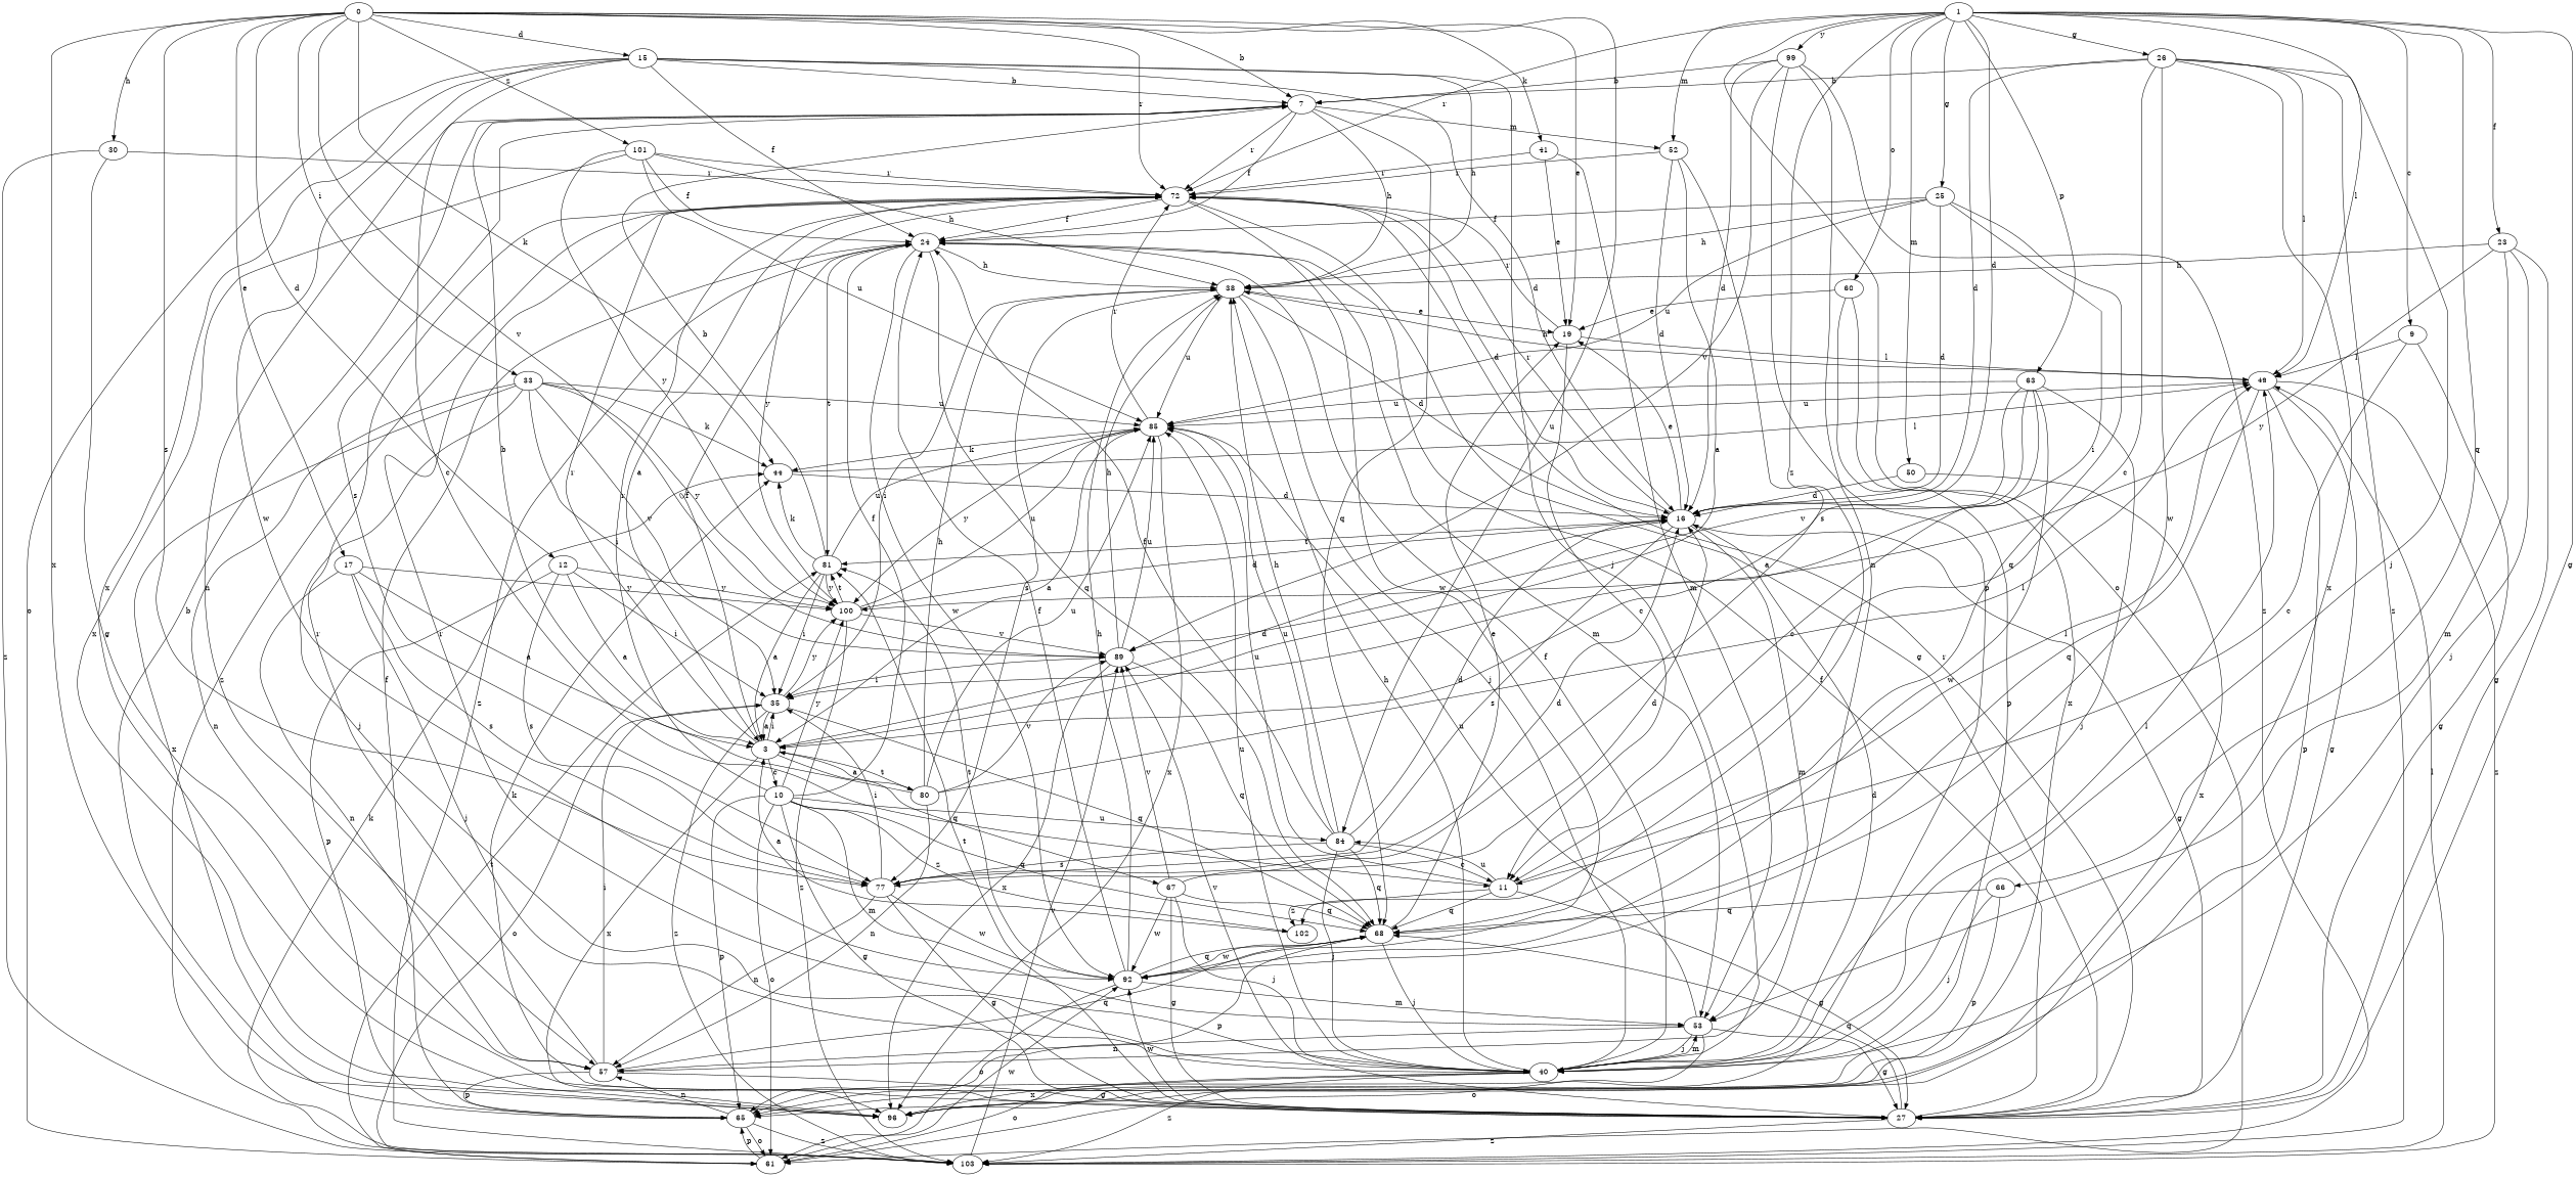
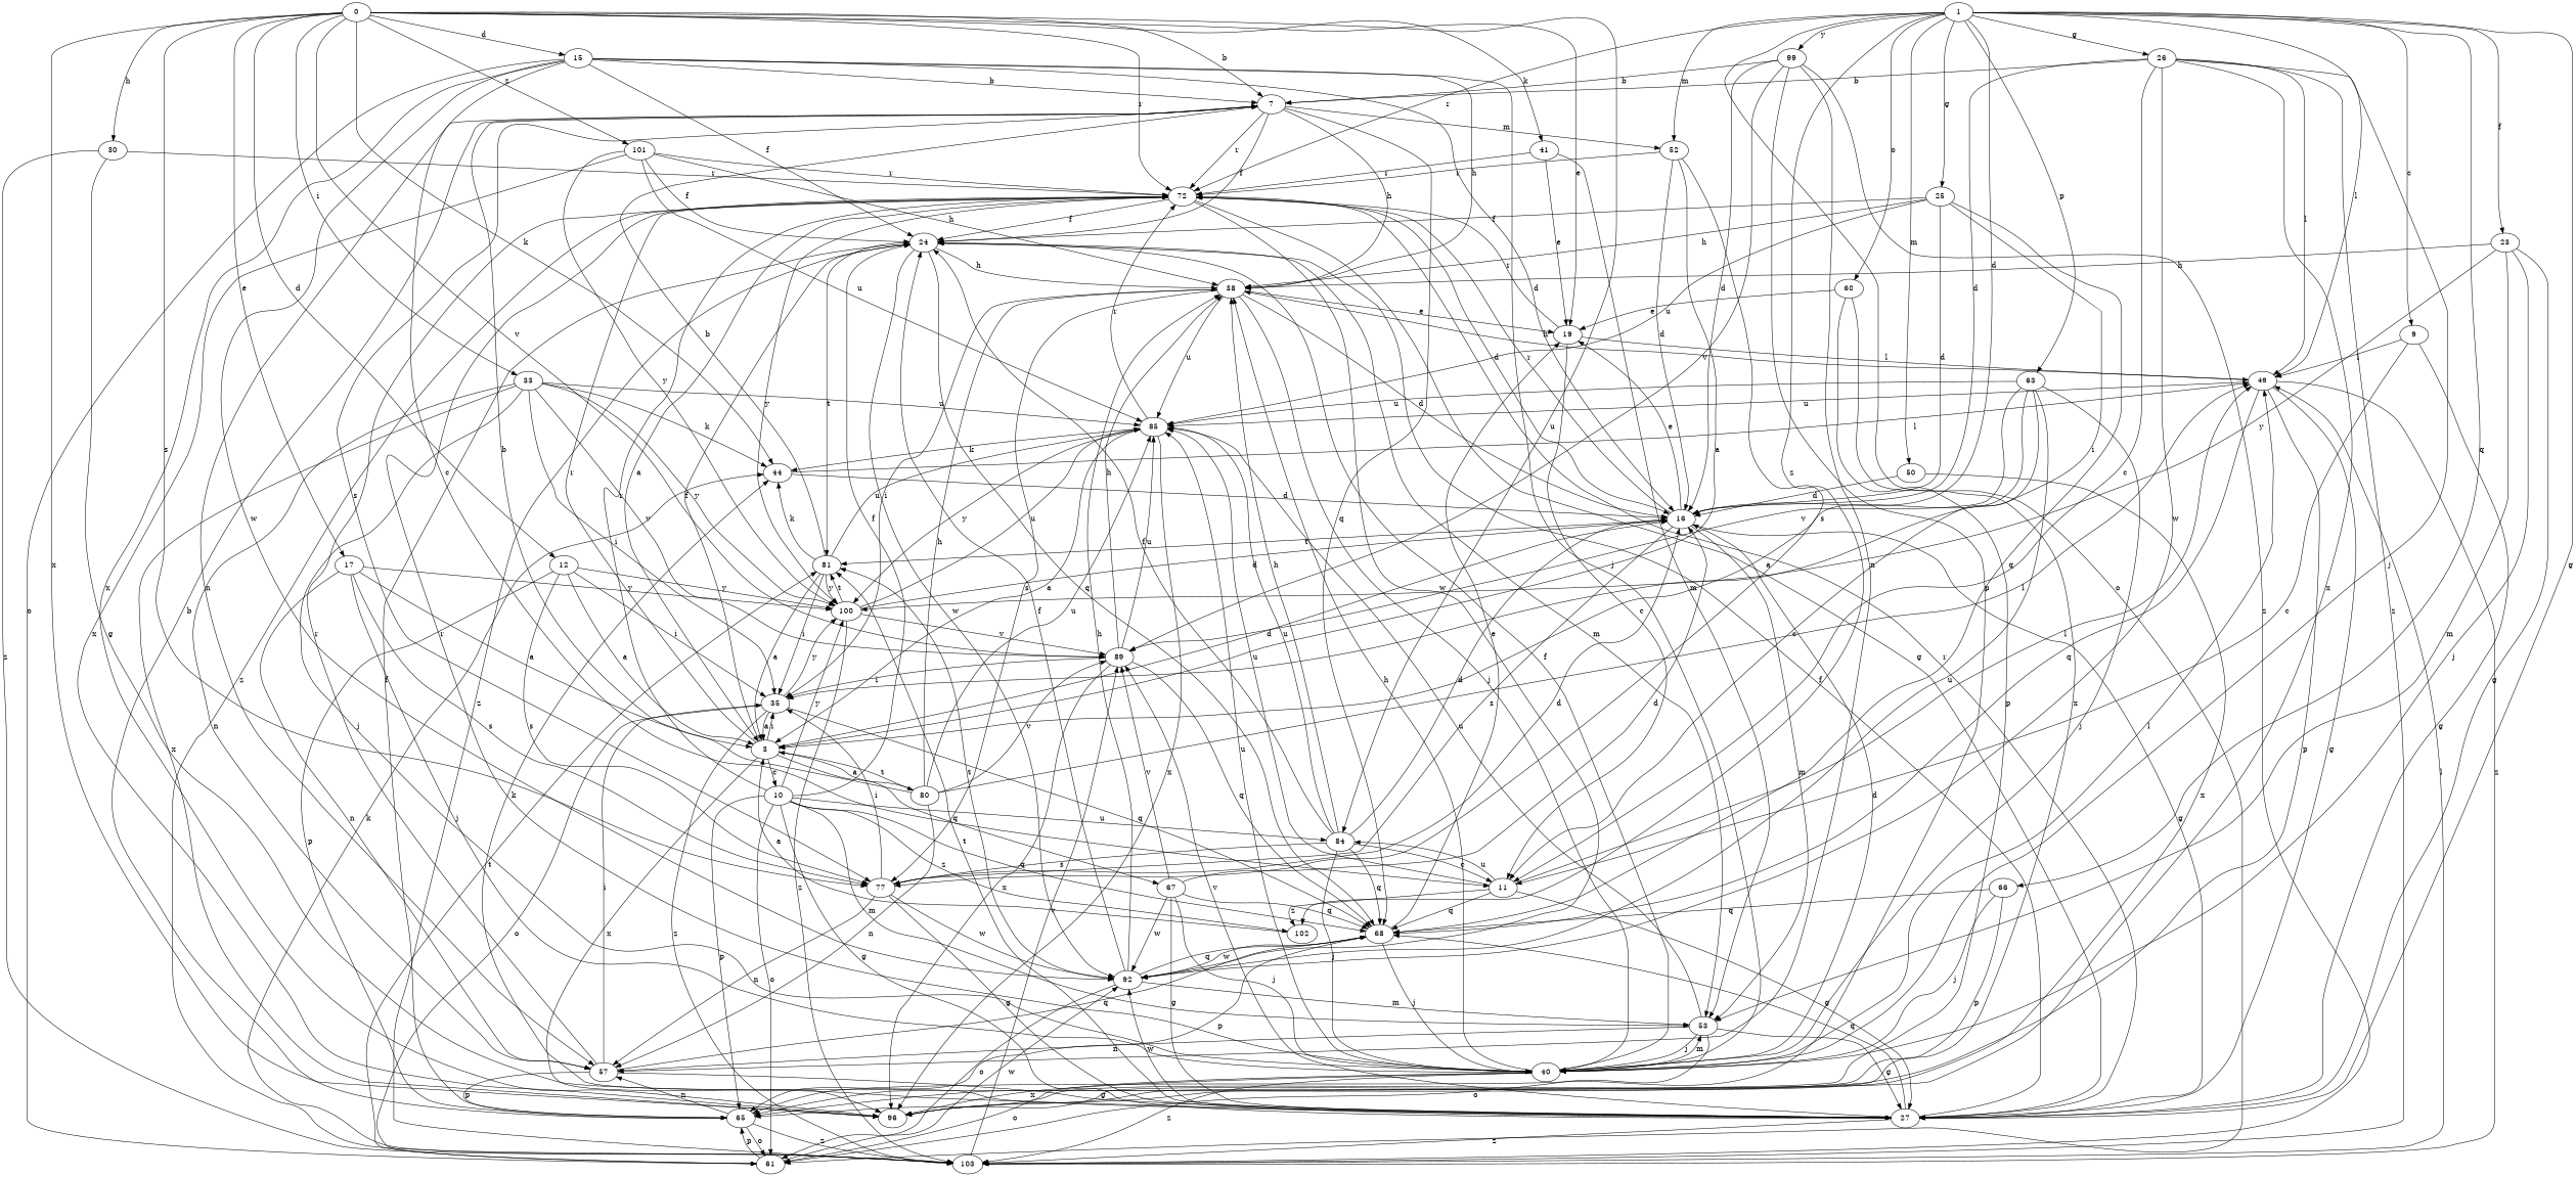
  strict digraph {
    0
    7
    12
    15
    17
    19
    30
    33
    41
    44
    72
    77
    84
    89
    96
    101
    52
    24
    n19 [label=38]
    57
    68
    3
    35
    65
    100
    16
    61
    11
    40
    92
    49
    27
    103
    85
    53
    1
    9
    23
    25
    26
    50
    60
    63
    66
    99
    102
    81
    10
    67
    80
    0 -> 7 [label=b]
    0 -> 12 [label=d]
    0 -> 15 [label=d]
    0 -> 17 [label=e]
    0 -> 19 [label=e]
    0 -> 30 [label=h]
    0 -> 33 [label=i]
    0 -> 41 [label=k]
    0 -> 44 [label=k]
    0 -> 72 [label=r]
    0 -> 77 [label=s]
    0 -> 84 [label=u]
    0 -> 89 [label=v]
    0 -> 96 [label=x]
    0 -> 101 [label=z]
    7 -> 72 [label=r]
    7 -> 77 [label=s]
    7 -> 52 [label=m]
    7 -> 24 [label=f]
    7 -> n19 [label=h]
    7 -> 57 [label=n]
    7 -> 68 [label=q]
    12 -> 77 [label=s]
    12 -> 3 [label=a]
    12 -> 35 [label=i]
    12 -> 65 [label=p]
    12 -> 100 [label=y]
    15 -> 7 [label=b]
    15 -> 96 [label=x]
    15 -> 24 [label=f]
    15 -> n19 [label=h]
    15 -> 16 [label=d]
    15 -> 61 [label=o]
    15 -> 11 [label=c]
    15 -> 40 [label=j]
    15 -> 92 [label=w]
    17 -> 77 [label=s]
    17 -> 57 [label=n]
    17 -> 3 [label=a]
    17 -> 100 [label=y]
    17 -> 40 [label=j]
    19 -> 72 [label=r]
    19 -> 11 [label=c]
    19 -> 49 [label=l]
    30 -> 72 [label=r]
    30 -> 27 [label=g]
    30 -> 103 [label=z]
    33 -> 44 [label=k]
    33 -> 89 [label=v]
    33 -> 96 [label=x]
    33 -> 57 [label=n]
    33 -> 35 [label=i]
    33 -> 100 [label=y]
    33 -> 40 [label=j]
    33 -> 85 [label=u]
    41 -> 19 [label=e]
    41 -> 72 [label=r]
    41 -> 53 [label=m]
    44 -> 16 [label=d]
    44 -> 49 [label=l]
    72 -> 24 [label=f]
    72 -> 3 [label=a]
    72 -> 100 [label=y]
    72 -> 16 [label=d]
    72 -> 92 [label=w]
    72 -> 27 [label=g]
    72 -> 103 [label=z]
    77 -> 57 [label=n]
    77 -> 35 [label=i]
    77 -> 16 [label=d]
    77 -> 92 [label=w]
    77 -> 27 [label=g]
    84 -> 77 [label=s]
    84 -> 24 [label=f]
    84 -> n19 [label=h]
    84 -> 68 [label=q]
    84 -> 16 [label=d]
    84 -> 11 [label=c]
    84 -> 40 [label=j]
    84 -> 85 [label=u]
    89 -> 96 [label=x]
    89 -> n19 [label=h]
    89 -> 68 [label=q]
    89 -> 35 [label=i]
    89 -> 85 [label=u]
    101 -> 72 [label=r]
    101 -> 96 [label=x]
    101 -> 24 [label=f]
    101 -> n19 [label=h]
    101 -> 100 [label=y]
    101 -> 85 [label=u]
    52 -> 72 [label=r]
    52 -> 77 [label=s]
    52 -> 3 [label=a]
    52 -> 16 [label=d]
    24 -> n19 [label=h]
    24 -> 68 [label=q]
    24 -> 92 [label=w]
    24 -> 103 [label=z]
    24 -> 53 [label=m]
    24 -> 81 [label=t]
    n19 -> 19 [label=e]
    n19 -> 77 [label=s]
    n19 -> 35 [label=i]
    n19 -> 16 [label=d]
    n19 -> 40 [label=j]
    n19 -> 85 [label=u]
    57 -> 72 [label=r]
    57 -> 68 [label=q]
    57 -> 35 [label=i]
    57 -> 65 [label=p]
    57 -> 27 [label=g]
    68 -> 19 [label=e]
    68 -> 65 [label=p]
    68 -> 40 [label=j]
    68 -> 92 [label=w]
    3 -> 72 [label=r]
    3 -> 96 [label=x]
    3 -> 24 [label=f]
    3 -> 35 [label=i]
    3 -> 16 [label=d]
    3 -> 10 [label=c]
    3 -> 67 [label=q]
    3 -> 80 [label=t]
    35 -> 68 [label=q]
    35 -> 3 [label=a]
    35 -> 100 [label=y]
    35 -> 61 [label=o]
    35 -> 103 [label=z]
    65 -> 7 [label=b]
    65 -> 24 [label=f]
    65 -> 57 [label=n]
    65 -> 61 [label=o]
    65 -> 103 [label=z]
    100 -> 89 [label=v]
    100 -> 16 [label=d]
    100 -> 103 [label=z]
    100 -> 85 [label=u]
    100 -> 81 [label=t]
    16 -> 19 [label=e]
    16 -> 72 [label=r]
    16 -> 77 [label=s]
    16 -> 27 [label=g]
    16 -> 53 [label=m]
    16 -> 81 [label=t]
    61 -> 65 [label=p]
    61 -> 92 [label=w]
    61 -> 81 [label=t]
    11 -> 84 [label=u]
    11 -> 68 [label=q]
    11 -> 49 [label=l]
    11 -> 27 [label=g]
    11 -> 85 [label=u]
    11 -> 102 [label=z]
    40 -> 72 [label=r]
    40 -> 96 [label=x]
    40 -> 24 [label=f]
    40 -> n19 [label=h]
    40 -> 16 [label=d]
    40 -> 61 [label=o]
    40 -> 49 [label=l]
    40 -> 103 [label=z]
    40 -> 85 [label=u]
    40 -> 53 [label=m]
    92 -> 24 [label=f]
    92 -> n19 [label=h]
    92 -> 68 [label=q]
    92 -> 61 [label=o]
    92 -> 53 [label=m]
    92 -> 81 [label=t]
    49 -> n19 [label=h]
    49 -> 68 [label=q]
    49 -> 65 [label=p]
    49 -> 27 [label=g]
    49 -> 103 [label=z]
    49 -> 85 [label=u]
    27 -> 44 [label=k]
    27 -> 72 [label=r]
    27 -> 89 [label=v]
    27 -> 24 [label=f]
    27 -> 68 [label=q]
    27 -> 92 [label=w]
    27 -> 103 [label=z]
    27 -> 81 [label=t]
    103 -> 44 [label=k]
    103 -> 89 [label=v]
    103 -> 49 [label=l]
    85 -> 44 [label=k]
    85 -> 72 [label=r]
    85 -> 96 [label=x]
    85 -> 3 [label=a]
    85 -> 100 [label=y]
    53 -> 57 [label=n]
    53 -> 61 [label=o]
    53 -> 40 [label=j]
    53 -> 27 [label=g]
    53 -> 85 [label=u]
    1 -> 72 [label=r]
    1 -> 52 [label=m]
    1 -> 16 [label=d]
    1 -> 61 [label=o]
    1 -> 49 [label=l]
    1 -> 27 [label=g]
    1 -> 9 [label=c]
    1 -> 23 [label=f]
    1 -> 25 [label=g]
    1 -> 26 [label=g]
    1 -> 50 [label=m]
    1 -> 60 [label=o]
    1 -> 63 [label=p]
    1 -> 66 [label=q]
    1 -> 99 [label=y]
    1 -> 102 [label=z]
    9 -> 11 [label=c]
    9 -> 49 [label=l]
    9 -> 27 [label=g]
    23 -> n19 [label=h]
    23 -> 100 [label=y]
    23 -> 40 [label=j]
    23 -> 27 [label=g]
    23 -> 53 [label=m]
    25 -> 24 [label=f]
    25 -> n19 [label=h]
    25 -> 68 [label=q]
    25 -> 35 [label=i]
    25 -> 16 [label=d]
    25 -> 85 [label=u]
    26 -> 7 [label=b]
    26 -> 96 [label=x]
    26 -> 16 [label=d]
    26 -> 11 [label=c]
    26 -> 40 [label=j]
    26 -> 92 [label=w]
    26 -> 49 [label=l]
    26 -> 103 [label=z]
    50 -> 96 [label=x]
    50 -> 16 [label=d]
    60 -> 19 [label=e]
    60 -> 96 [label=x]
    60 -> 65 [label=p]
    63 -> 89 [label=v]
    63 -> 3 [label=a]
    63 -> 11 [label=c]
    63 -> 40 [label=j]
-   63 -> 92 [label=w]
+   63 -> 92 [label=u]
    63 -> 85 [label=u]
    66 -> 68 [label=q]
    66 -> 65 [label=p]
    66 -> 40 [label=j]
    99 -> 7 [label=b]
    99 -> 89 [label=v]
    99 -> 57 [label=n]
    99 -> 65 [label=p]
    99 -> 16 [label=d]
    99 -> 103 [label=z]
    102 -> 3 [label=a]
    81 -> 7 [label=b]
    81 -> 44 [label=k]
    81 -> 3 [label=a]
    81 -> 35 [label=i]
    81 -> 100 [label=y]
    81 -> 85 [label=u]
    10 -> 72 [label=r]
    10 -> 84 [label=u]
    10 -> 24 [label=f]
    10 -> 68 [label=q]
    10 -> 65 [label=p]
    10 -> 100 [label=y]
    10 -> 61 [label=o]
    10 -> 27 [label=g]
    10 -> 53 [label=m]
    10 -> 102 [label=z]
    67 -> 89 [label=v]
    67 -> 68 [label=q]
    67 -> 16 [label=d]
    67 -> 40 [label=j]
    67 -> 92 [label=w]
    67 -> 27 [label=g]
    80 -> 7 [label=b]
    80 -> 89 [label=v]
    80 -> n19 [label=h]
    80 -> 57 [label=n]
    80 -> 3 [label=a]
    80 -> 49 [label=l]
    80 -> 85 [label=u]
  }
